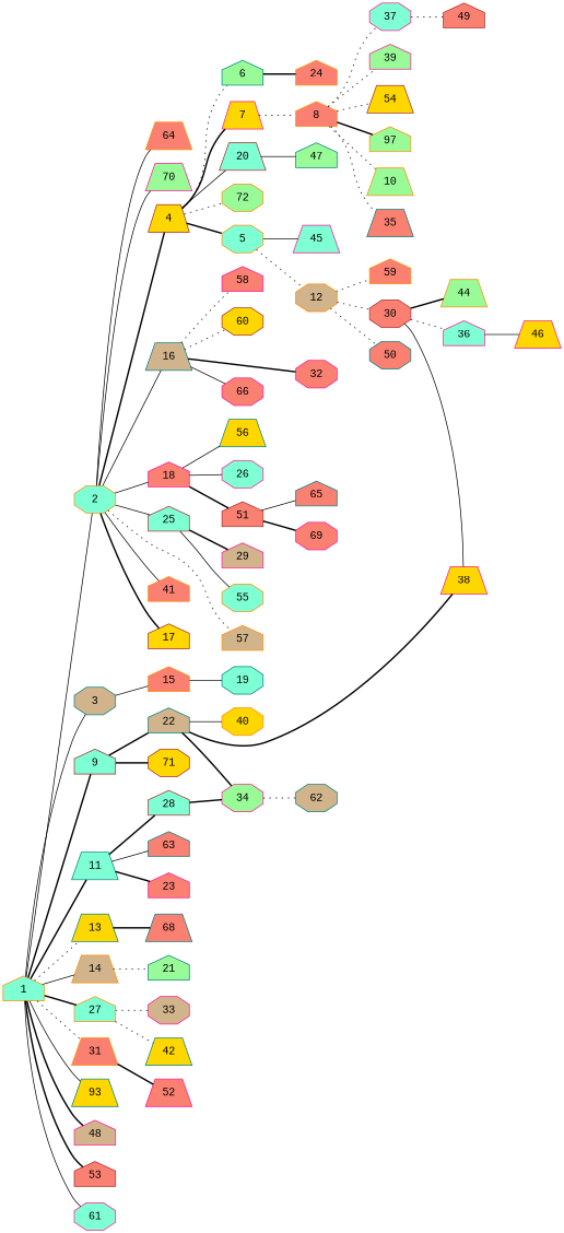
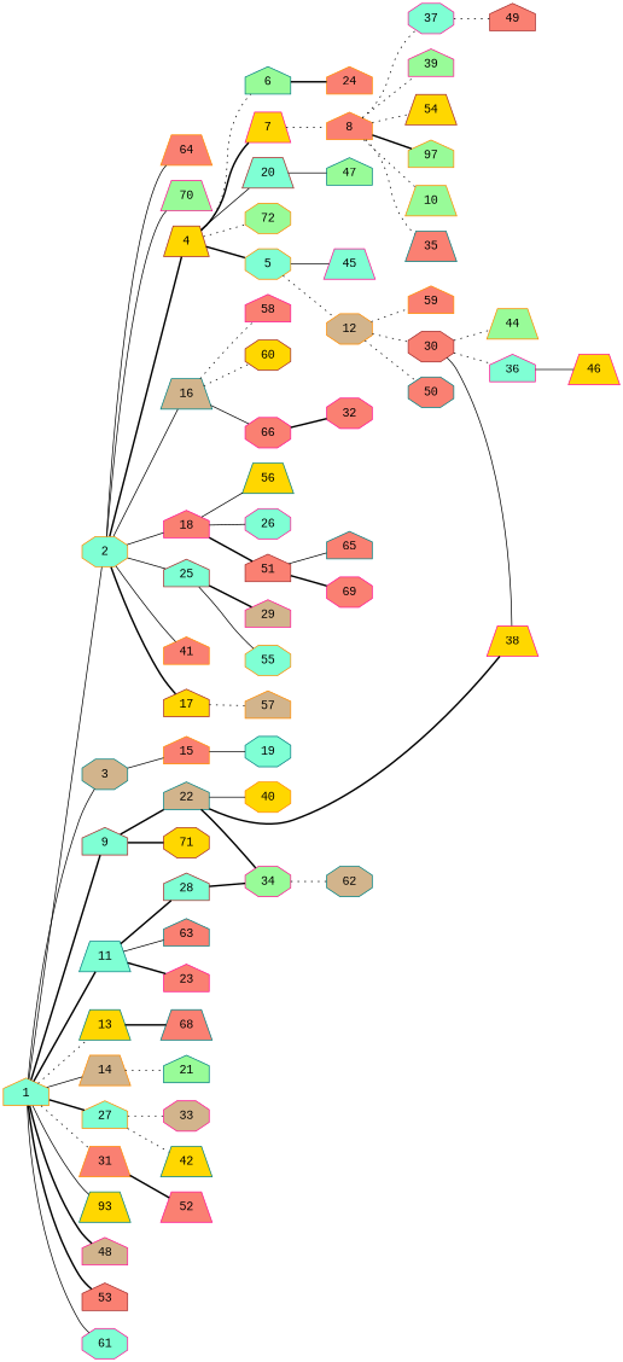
  graph {
    fontname="Liberation Mono"
    rankdir=LR
    node [color=deeppink fillcolor=salmon fontname="Liberation Mono" shape=house style=filled]
    edge [fontname="Liberation Mono" style=solid]
    1 [color=darkorange fillcolor=aquamarine]
    2 [color=darkorange fillcolor=aquamarine shape=octagon]
    3 [color=teal fillcolor=tan shape=octagon]
    9 [color=brown fillcolor=aquamarine]
    11 [color=teal fillcolor=aquamarine shape=trapezium]
    13 [color=teal fillcolor=gold shape=trapezium]
    14 [color=darkorange fillcolor=tan shape=trapezium]
    27 [color=darkorange fillcolor=aquamarine]
    31 [color=darkorange shape=trapezium]
    n10 [color=teal fillcolor=gold label=93 shape=trapezium]
    48 [fillcolor=tan]
    53 [color=brown]
    61 [fillcolor=aquamarine shape=octagon]
    4 [color=brown fillcolor=gold shape=trapezium]
    16 [color=teal fillcolor=tan shape=trapezium]
    17 [color=brown fillcolor=gold]
    18
    25 [color=brown fillcolor=aquamarine]
    41 [color=darkorange]
    57 [color=darkorange fillcolor=tan]
    64 [color=darkorange shape=trapezium]
    70 [fillcolor=palegreen shape=trapezium]
    15 [color=darkorange]
    22 [color=teal fillcolor=tan]
    71 [color=brown fillcolor=gold shape=octagon]
    23
    28 [color=brown fillcolor=aquamarine]
    63 [color=teal]
    68 [color=teal shape=trapezium]
    21 [color=teal fillcolor=palegreen]
    33 [fillcolor=tan shape=octagon]
    42 [color=teal fillcolor=gold shape=trapezium]
    52 [shape=trapezium]
    5 [color=darkorange fillcolor=aquamarine shape=octagon]
    6 [color=teal fillcolor=palegreen]
    7 [fillcolor=gold shape=trapezium]
    20 [color=brown fillcolor=aquamarine shape=trapezium]
    72 [color=darkorange fillcolor=palegreen shape=octagon]
    32 [shape=octagon]
    58
    60 [color=brown fillcolor=gold shape=octagon]
    66 [shape=octagon]
    26 [fillcolor=aquamarine shape=octagon]
    51 [color=brown]
    56 [color=teal fillcolor=gold shape=trapezium]
    29 [fillcolor=tan]
    55 [color=darkorange fillcolor=aquamarine shape=octagon]
    19 [color=teal fillcolor=aquamarine shape=octagon]
    12 [color=darkorange fillcolor=tan shape=octagon]
    45 [fillcolor=aquamarine shape=trapezium]
    24 [color=darkorange]
    8 [color=darkorange]
    47 [color=teal fillcolor=palegreen]
    30 [color=brown shape=octagon]
    50 [color=teal shape=octagon]
    59 [color=darkorange]
    10 [color=darkorange fillcolor=palegreen shape=trapezium]
    35 [color=teal shape=trapezium]
    37 [fillcolor=aquamarine shape=octagon]
    39 [fillcolor=palegreen]
    54 [color=brown fillcolor=gold shape=trapezium]
    n62 [color=darkorange fillcolor=palegreen label=97]
    49 [color=brown]
    34 [fillcolor=palegreen shape=octagon]
    38 [fillcolor=gold shape=trapezium]
    40 [color=darkorange fillcolor=gold shape=octagon]
    36 [fillcolor=aquamarine]
    44 [color=darkorange fillcolor=palegreen shape=trapezium]
    65 [color=teal]
    69 [shape=octagon]
    62 [color=teal fillcolor=tan shape=octagon]
    46 [fillcolor=gold shape=trapezium]
    1 -- 2
    1 -- 3
    1 -- 9 [style=bold]
    1 -- 11 [style=bold]
    1 -- 13 [style=dotted]
    1 -- 14
    1 -- 27 [style=bold]
    1 -- 31 [style=dotted]
    1 -- n10
    1 -- 48 [style=bold]
    1 -- 53 [style=bold]
    1 -- 61
    2 -- 4 [style=bold]
    2 -- 16
    2 -- 17 [style=bold]
    2 -- 18
    2 -- 25
    2 -- 41
-   2 -- 57 [style=dotted]
+   17 -- 57 [style=dotted]
    2 -- 64
    2 -- 70
    3 -- 15
    9 -- 22 [style=bold]
    9 -- 71 [style=bold]
    11 -- 23 [style=bold]
    11 -- 28 [style=bold]
    11 -- 63
    13 -- 68 [style=bold]
    14 -- 21 [style=dotted]
    27 -- 33 [style=dotted]
    27 -- 42 [style=dotted]
    31 -- 52 [style=bold]
    4 -- 5 [style=bold]
    4 -- 6 [style=dotted]
    4 -- 7 [style=bold]
    4 -- 20
    4 -- 72 [style=dotted]
-   16 -- 32 [style=bold]
+   66 -- 32 [style=bold]
    16 -- 58 [style=dotted]
    16 -- 60 [style=dotted]
    16 -- 66
    18 -- 26
    18 -- 51 [style=bold]
    18 -- 56
    25 -- 29 [style=bold]
    25 -- 55
    15 -- 19
    22 -- 34 [style=bold]
    22 -- 38 [style=bold]
    22 -- 40
    28 -- 34 [style=bold]
    5 -- 12 [style=dotted]
    5 -- 45
    6 -- 24 [style=bold]
    7 -- 8 [style=dotted]
    20 -- 47
    51 -- 65
    51 -- 69 [style=bold]
    12 -- 30 [style=dotted]
    12 -- 50 [style=dotted]
    12 -- 59 [style=dotted]
    8 -- 10 [style=dotted]
    8 -- 35 [style=dotted]
    8 -- 37 [style=dotted]
    8 -- 39 [style=dotted]
    8 -- 54 [style=dotted]
    8 -- n62 [style=bold]
    30 -- 38
    30 -- 36 [style=dotted]
-   30 -- 44 [style=bold]
+   30 -- 44 [style=dotted]
    37 -- 49 [style=dotted]
    34 -- 62 [style=dotted]
    36 -- 46
  }
